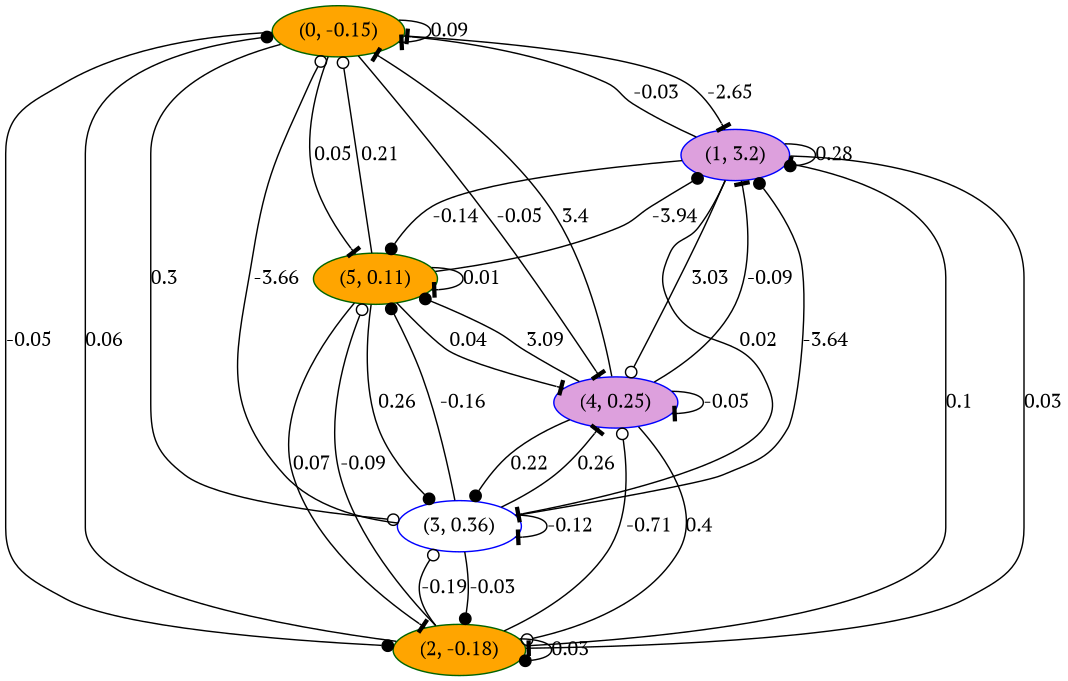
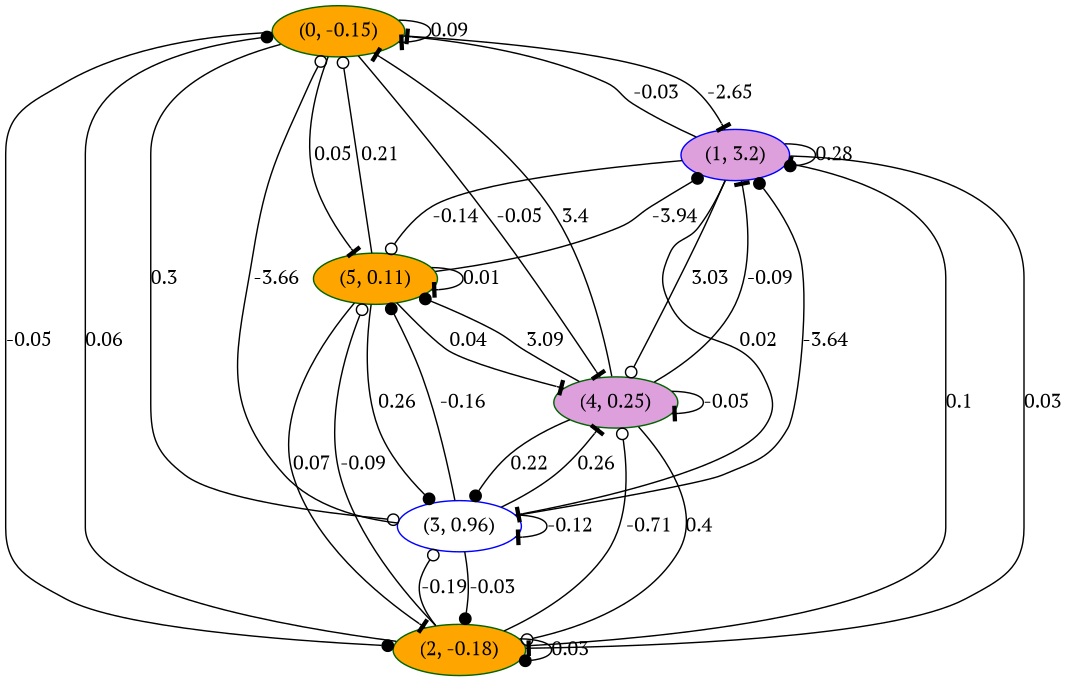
  digraph {
    fontname="PT Serif"
    node [color=darkgreen fillcolor=orange fontname="PT Serif" style=filled]
    edge [arrowhead=tee fontname="PT Serif"]
    n1 [label="(0, -0.15)"]
    n2 [color=blue fillcolor=plum label="(1, 3.2)"]
    n3 [label="(2, -0.18)"]
-   n4 [color=blue fillcolor=white label="(3, 0.36)"]
-   n5 [color=blue fillcolor=plum label="(4, 0.25)"]
+   n4 [color=blue fillcolor=white label="(3, 0.96)"]
+   n5 [fillcolor=plum label="(4, 0.25)"]
    n6 [label="(5, 0.11)"]
    n1 -> n1 [label=0.09]
    n1 -> n2 [label=-2.65]
    n1 -> n3 [arrowhead=dot label=-0.05]
    n1 -> n4 [arrowhead=odot label=0.3]
    n1 -> n5 [label=-0.05]
    n1 -> n6 [label=0.05]
    n2 -> n1 [label=-0.03]
    n2 -> n2 [arrowhead=dot label=0.28]
    n2 -> n3 [label=0.03]
    n2 -> n4 [label=0.02]
    n2 -> n5 [arrowhead=odot label=3.03]
-   n2 -> n6 [arrowhead=dot label=-0.14]
+   n2 -> n6 [arrowhead=odot label=-0.14]
    n3 -> n1 [arrowhead=dot label=0.06]
    n3 -> n2 [label=0.1]
    n3 -> n3 [arrowhead=dot label=0.03]
    n3 -> n4 [arrowhead=odot label=-0.19]
    n3 -> n5 [arrowhead=odot label=-0.71]
    n3 -> n6 [arrowhead=odot label=-0.09]
    n4 -> n1 [arrowhead=odot label=-3.66]
    n4 -> n2 [arrowhead=dot label=-3.64]
    n4 -> n3 [arrowhead=dot label=-0.03]
    n4 -> n4 [label=-0.12]
    n4 -> n5 [label=0.26]
    n4 -> n6 [arrowhead=dot label=-0.16]
    n5 -> n1 [label=3.4]
    n5 -> n2 [label=-0.09]
    n5 -> n3 [arrowhead=odot label=0.4]
    n5 -> n4 [arrowhead=dot label=0.22]
    n5 -> n5 [label=-0.05]
    n5 -> n6 [arrowhead=dot label=3.09]
    n6 -> n1 [arrowhead=odot label=0.21]
    n6 -> n2 [arrowhead=dot label=-3.94]
    n6 -> n3 [label=0.07]
    n6 -> n4 [arrowhead=dot label=0.26]
    n6 -> n5 [label=0.04]
    n6 -> n6 [label=0.01]
  }
